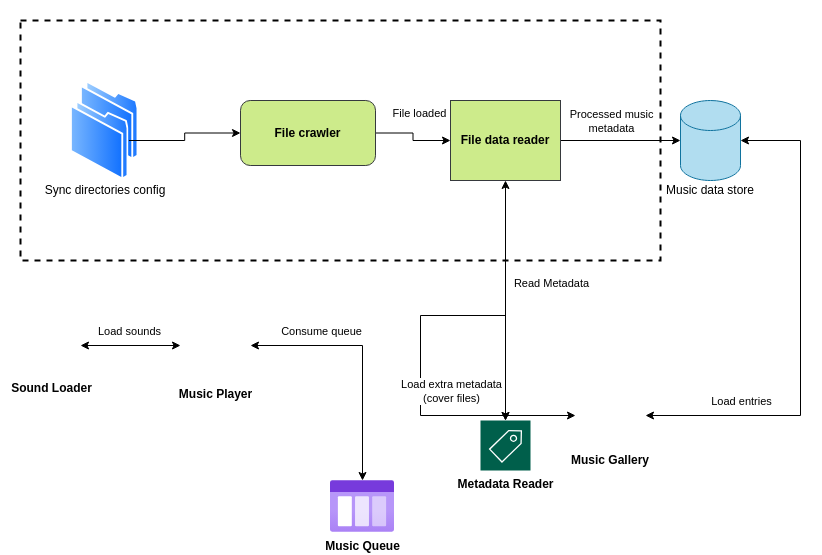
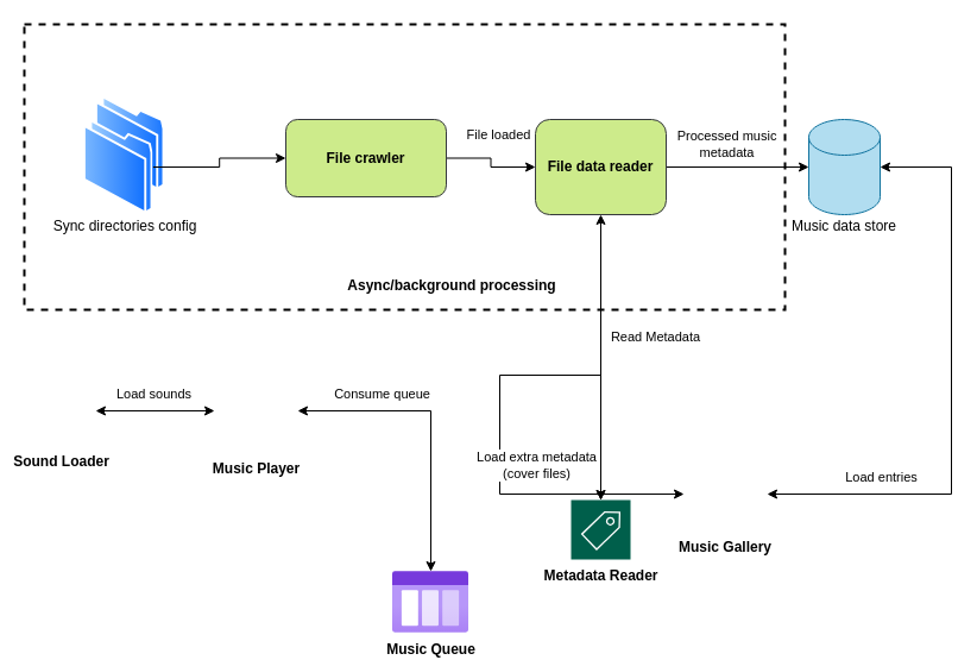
  <mxCell id="0" />
  <mxCell id="1" parent="0" />
  <mxCell id="2" value="" style="rounded=0;whiteSpace=wrap;html=1;fillColor=none;dashed=1;strokeWidth=2;" vertex="1" parent="1"><mxGeometry x="20" y="20" width="640" height="240" as="geometry" /></mxCell>
  <mxCell id="3" style="edgeStyle=orthogonalEdgeStyle;rounded=0;orthogonalLoop=1;jettySize=auto;html=1;" edge="1" parent="1" source="5" target="14"><mxGeometry relative="1" as="geometry" /></mxCell>
  <mxCell id="4" value="File loaded" style="edgeLabel;html=1;align=center;verticalAlign=middle;resizable=0;points=[];" vertex="1" connectable="0" parent="3"><mxGeometry x="-0.244" relative="1" as="geometry"><mxPoint x="12" y="-20" as="offset" /></mxGeometry></mxCell>
  <mxCell id="5" value="File crawler" style="rounded=1;whiteSpace=wrap;html=1;fillColor=#cdeb8b;strokeColor=#36393d;fontStyle=1" vertex="1" parent="1"><mxGeometry x="240" y="100" width="135" height="65" as="geometry" /></mxCell>
  <mxCell id="6" value="" style="aspect=fixed;perimeter=ellipsePerimeter;html=1;align=center;shadow=0;dashed=0;spacingTop=3;image;image=img/lib/active_directory/folder.svg;" vertex="1" parent="1"><mxGeometry x="80" y="80" width="58.4" height="80" as="geometry" /></mxCell>
  <mxCell id="7" style="edgeStyle=orthogonalEdgeStyle;rounded=0;orthogonalLoop=1;jettySize=auto;html=1;" edge="1" parent="1" source="8" target="5"><mxGeometry relative="1" as="geometry"><mxPoint x="240" y="140" as="targetPoint" /></mxGeometry></mxCell>
  <mxCell id="8" value="" style="aspect=fixed;perimeter=ellipsePerimeter;html=1;align=center;shadow=0;dashed=0;spacingTop=3;image;image=img/lib/active_directory/folder.svg;" vertex="1" parent="1"><mxGeometry x="70" y="100" width="58.4" height="80" as="geometry" /></mxCell>
  <mxCell id="9" value="Sync directories config" style="text;html=1;strokeColor=none;fillColor=none;align=center;verticalAlign=middle;whiteSpace=wrap;rounded=0;" vertex="1" parent="1"><mxGeometry x="40" y="180" width="130" height="20" as="geometry" /></mxCell>
  <mxCell id="10" style="edgeStyle=orthogonalEdgeStyle;rounded=0;orthogonalLoop=1;jettySize=auto;html=1;" edge="1" parent="1" source="14" target="15"><mxGeometry relative="1" as="geometry" /></mxCell>
  <mxCell id="11" value="Processed music&lt;br&gt;metadata" style="edgeLabel;html=1;align=center;verticalAlign=middle;resizable=0;points=[];" vertex="1" connectable="0" parent="10"><mxGeometry x="-0.22" y="-4" relative="1" as="geometry"><mxPoint x="3" y="-24" as="offset" /></mxGeometry></mxCell>
  <mxCell id="12" style="edgeStyle=orthogonalEdgeStyle;rounded=0;orthogonalLoop=1;jettySize=auto;html=1;startArrow=classic;startFill=1;fontColor=none;" edge="1" parent="1" source="14" target="25"><mxGeometry relative="1" as="geometry" /></mxCell>
  <mxCell id="13" value="Read Metadata" style="edgeLabel;html=1;align=center;verticalAlign=middle;resizable=0;points=[];fontColor=none;" vertex="1" connectable="0" parent="12"><mxGeometry x="-0.2" y="-4" relative="1" as="geometry"><mxPoint x="49" y="6" as="offset" /></mxGeometry></mxCell>
- <mxCell id="14" value="File data reader" style="whiteSpace=wrap;html=1;fillColor=#cdeb8b;strokeColor=#36393d;fontStyle=1;rounded=0;" vertex="1" parent="1"><mxGeometry x="450" y="100" width="110" height="80" as="geometry" /></mxCell>
+ <mxCell id="14" value="File data reader" style="rounded=1;whiteSpace=wrap;html=1;fillColor=#cdeb8b;strokeColor=#36393d;fontStyle=1" vertex="1" parent="1"><mxGeometry x="450" y="100" width="110" height="80" as="geometry" /></mxCell>
  <mxCell id="15" value="" style="shape=cylinder3;whiteSpace=wrap;html=1;boundedLbl=1;backgroundOutline=1;size=15;fillColor=#b1ddf0;strokeColor=#10739e;" vertex="1" parent="1"><mxGeometry x="680" y="100" width="60" height="80" as="geometry" /></mxCell>
  <mxCell id="16" value="Music data store" style="text;html=1;strokeColor=none;fillColor=none;align=center;verticalAlign=middle;whiteSpace=wrap;rounded=0;fontStyle=0" vertex="1" parent="1"><mxGeometry x="645" y="180" width="130" height="20" as="geometry" /></mxCell>
+ <mxCell id="17" value="Async/background processing" style="text;html=1;strokeColor=none;fillColor=none;align=center;verticalAlign=middle;whiteSpace=wrap;rounded=0;dashed=1;fontStyle=1" vertex="1" parent="1"><mxGeometry x="290" y="230" width="180" height="20" as="geometry" /></mxCell>
  <mxCell id="18" value="&lt;b&gt;Music Queue&lt;/b&gt;" style="aspect=fixed;html=1;points=[];align=center;image;fontSize=12;image=img/lib/azure2/general/Storage_Queue.svg;dashed=1;strokeWidth=2;" vertex="1" parent="1"><mxGeometry x="330" y="480" width="64" height="52" as="geometry" /></mxCell>
  <mxCell id="19" style="edgeStyle=orthogonalEdgeStyle;rounded=0;orthogonalLoop=1;jettySize=auto;html=1;fontColor=none;startArrow=classic;startFill=1;entryX=1;entryY=0.5;entryDx=0;entryDy=0;entryPerimeter=0;exitX=1;exitY=0.5;exitDx=0;exitDy=0;" edge="1" parent="1" source="23" target="15"><mxGeometry relative="1" as="geometry"><mxPoint x="710" y="220" as="targetPoint" /><Array as="points"><mxPoint x="800" y="415" /><mxPoint x="800" y="140" /></Array></mxGeometry></mxCell>
  <mxCell id="20" value="Load entries" style="edgeLabel;html=1;align=center;verticalAlign=middle;resizable=0;points=[];fontColor=none;" vertex="1" connectable="0" parent="19"><mxGeometry x="-0.49" y="2" relative="1" as="geometry"><mxPoint x="-30" y="-13" as="offset" /></mxGeometry></mxCell>
  <mxCell id="21" style="edgeStyle=orthogonalEdgeStyle;rounded=0;orthogonalLoop=1;jettySize=auto;html=1;startArrow=classic;startFill=1;fontColor=none;" edge="1" parent="1" source="23" target="25"><mxGeometry relative="1" as="geometry"><mxPoint x="610" y="310" as="targetPoint" /><Array as="points"><mxPoint x="420" y="415" /><mxPoint x="420" y="315" /></Array></mxGeometry></mxCell>
  <mxCell id="22" value="Load extra metadata&lt;br&gt;(cover files)" style="edgeLabel;html=1;align=center;verticalAlign=middle;resizable=0;points=[];fontColor=none;" vertex="1" connectable="0" parent="21"><mxGeometry x="-0.384" y="-3" relative="1" as="geometry"><mxPoint x="12" y="-22" as="offset" /></mxGeometry></mxCell>
  <mxCell id="23" value="" style="shape=image;html=1;verticalAlign=top;verticalLabelPosition=bottom;labelBackgroundColor=none;imageAspect=0;aspect=fixed;image=https://cdn1.iconfinder.com/data/icons/social-media-vol-3-2/24/_music-128.png;dashed=1;strokeWidth=2;noLabel=1;fontColor=none;" vertex="1" parent="1"><mxGeometry x="575" y="380" width="70" height="70" as="geometry" /></mxCell>
  <mxCell id="24" value="&lt;b&gt;Music Gallery&lt;/b&gt;" style="text;html=1;strokeColor=none;fillColor=none;align=center;verticalAlign=middle;whiteSpace=wrap;rounded=0;fontStyle=0" vertex="1" parent="1"><mxGeometry x="555" y="450" width="110" height="20" as="geometry" /></mxCell>
  <mxCell id="25" value="&lt;b&gt;Metadata Reader&lt;/b&gt;" style="pointerEvents=1;shadow=0;dashed=0;html=1;strokeColor=none;fillColor=#005F4B;labelPosition=center;verticalLabelPosition=bottom;verticalAlign=top;align=center;outlineConnect=0;shape=mxgraph.veeam2.tag;labelBackgroundColor=none;fontColor=none;" vertex="1" parent="1"><mxGeometry x="480" y="420" width="50" height="50" as="geometry" /></mxCell>
  <mxCell id="26" value="&lt;b&gt;Sound Loader&lt;/b&gt;" style="shape=image;html=1;verticalAlign=top;verticalLabelPosition=bottom;labelBackgroundColor=#ffffff;imageAspect=0;aspect=fixed;image=https://cdn2.iconfinder.com/data/icons/circle-icons-1/64/speaker-128.png;dashed=1;strokeWidth=2;fontColor=none;" vertex="1" parent="1"><mxGeometry x="22" y="316" width="58" height="58" as="geometry" /></mxCell>
  <mxCell id="27" style="edgeStyle=orthogonalEdgeStyle;rounded=0;orthogonalLoop=1;jettySize=auto;html=1;startArrow=classic;startFill=1;fontColor=none;endArrow=classic;endFill=1;" edge="1" parent="1" source="31" target="18"><mxGeometry relative="1" as="geometry" /></mxCell>
  <mxCell id="28" value="Consume queue" style="edgeLabel;html=1;align=center;verticalAlign=middle;resizable=0;points=[];fontColor=none;" vertex="1" connectable="0" parent="27"><mxGeometry x="-0.385" relative="1" as="geometry"><mxPoint x="-6" y="-15" as="offset" /></mxGeometry></mxCell>
  <mxCell id="29" style="edgeStyle=orthogonalEdgeStyle;rounded=0;orthogonalLoop=1;jettySize=auto;html=1;startArrow=classic;startFill=1;endArrow=classic;endFill=1;fontColor=none;" edge="1" parent="1" source="31" target="26"><mxGeometry relative="1" as="geometry" /></mxCell>
  <mxCell id="30" value="Load sounds" style="edgeLabel;html=1;align=center;verticalAlign=middle;resizable=0;points=[];fontColor=none;" vertex="1" connectable="0" parent="29"><mxGeometry x="0.26" y="-4" relative="1" as="geometry"><mxPoint x="11.4" y="-11" as="offset" /></mxGeometry></mxCell>
  <mxCell id="31" value="&lt;b&gt;Music Player&lt;/b&gt;" style="shape=image;html=1;verticalAlign=top;verticalLabelPosition=bottom;labelBackgroundColor=#ffffff;imageAspect=0;aspect=fixed;image=https://cdn4.iconfinder.com/data/icons/logos-3/600/React.js_logo-128.png;dashed=1;strokeWidth=2;fontColor=none;" vertex="1" parent="1"><mxGeometry x="180" y="310" width="70" height="70" as="geometry" /></mxCell>
